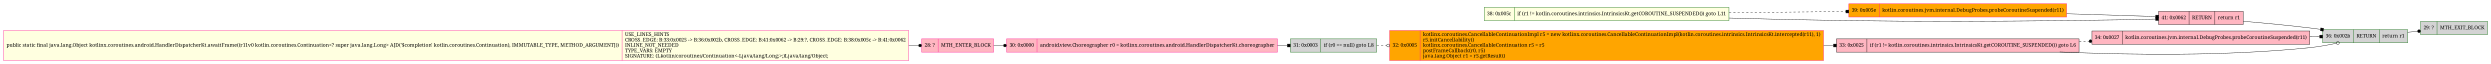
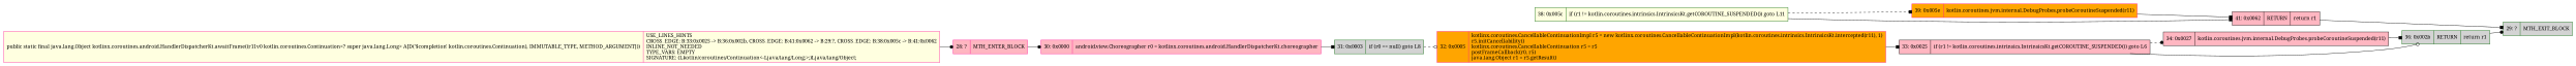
  digraph {
    fontname="Noto Serif"
    rankdir=LR
    node [color=deeppink fillcolor=lightpink fontname="Noto Serif" shape=record style=filled]
    edge [arrowhead=box fontname="Noto Serif"]
    n1 [label="{28\:\ ?|MTH_ENTER_BLOCK\l}"]
    n2 [label="{30\:\ 0x0000|android.view.Choreographer r0 = kotlinx.coroutines.android.HandlerDispatcherKt.choreographer\l}"]
    n3 [color=darkgreen fillcolor=lightgrey label="{31\:\ 0x0003|if (r0 == null) goto L8\l}"]
    n4 [fillcolor=orange label="{32\:\ 0x0005|kotlinx.coroutines.CancellableContinuationImpl r5 = new kotlinx.coroutines.CancellableContinuationImpl(kotlin.coroutines.intrinsics.IntrinsicsKt.intercepted(r11), 1)\lr5.initCancellability()\lkotlinx.coroutines.CancellableContinuation r5 = r5\lpostFrameCallback(r0, r5)\ljava.lang.Object r1 = r5.getResult()\l}"]
    n5 [color=black label="{33\:\ 0x0025|if (r1 != kotlin.coroutines.intrinsics.IntrinsicsKt.getCOROUTINE_SUSPENDED()) goto L6\l}"]
    n6 [color=black label="{34\:\ 0x0027|kotlin.coroutines.jvm.internal.DebugProbes.probeCoroutineSuspended(r11)\l}"]
    n7 [color=darkgreen fillcolor=lightgrey label="{36\:\ 0x002b|RETURN\l|return r1\l}"]
    n8 [color=darkgreen fillcolor=lightgrey label="{29\:\ ?|MTH_EXIT_BLOCK\l}"]
    n9 [color=darkgreen fillcolor=lightyellow label="{38\:\ 0x005c|if (r1 != kotlin.coroutines.intrinsics.IntrinsicsKt.getCOROUTINE_SUSPENDED()) goto L11\l}"]
    n10 [fillcolor=orange label="{39\:\ 0x005e|kotlin.coroutines.jvm.internal.DebugProbes.probeCoroutineSuspended(r11)\l}"]
    n11 [color=black label="{41\:\ 0x0062|RETURN\l|return r1\l}"]
    n12 [fillcolor=lightyellow label="{public static final java.lang.Object kotlinx.coroutines.android.HandlerDispatcherKt.awaitFrame((r11v0 kotlin.coroutines.Continuation\<? super java.lang.Long\> A[D('$completion' kotlin.coroutines.Continuation), IMMUTABLE_TYPE, METHOD_ARGUMENT]))  | USE_LINES_HINTS\lCROSS_EDGE: B:33:0x0025 \-\> B:36:0x002b, CROSS_EDGE: B:41:0x0062 \-\> B:29:?, CROSS_EDGE: B:38:0x005c \-\> B:41:0x0062\lINLINE_NOT_NEEDED\lTYPE_VARS: EMPTY\lSIGNATURE: (Lkotlin\/coroutines\/Continuation\<\-Ljava\/lang\/Long;\>;)Ljava\/lang\/Object;\l}"]
    n1 -> n2 [arrowhead=dot]
    n2 -> n3
    n3 -> n4 [arrowhead=odot style=dashed]
    n4 -> n5
    n5 -> n6 [arrowhead=dot style=dashed]
    n5 -> n7 [arrowhead=odot]
    n6 -> n7
    n7 -> n8 [arrowhead=dot]
    n9 -> n10 [style=dashed]
    n9 -> n11
    n10 -> n11
-   n11 -> n7
+   n11 -> n8
    n12 -> n1 [arrowhead=dot]
  }
